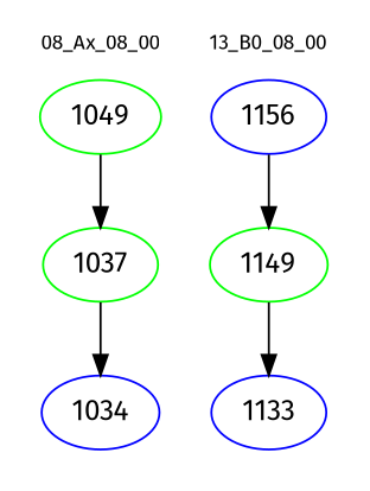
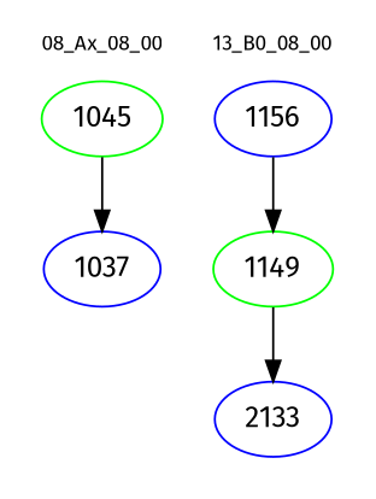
  digraph {
    fontname="Fira Sans"
    node [color=blue fontname="Fira Sans"]
    edge [color=black fontname="Fira Sans"]
-   n1 [color=green label=1049]
-   n2 [color=green label=1037]
-   n3 [label=1034]
+   n1 [color=green label=1045]
+   n2 [label=1037]
    n4 [label=1156]
    n5 [color=green label=1149]
-   n6 [label=1133]
+   n6 [label=2133]
    subgraph cluster_1 {
      color=white
      fontsize=10
      label="08_Ax_08_00"
      n1
      n2
-     n3
    }
    subgraph cluster_2 {
      color=white
      fontsize=10
      label="13_B0_08_00"
      n4
      n5
      n6
    }
    n1 -> n2
-   n2 -> n3
    n4 -> n5
    n5 -> n6
  }
